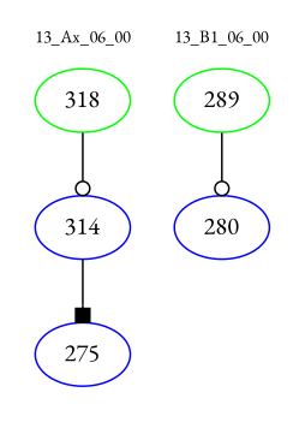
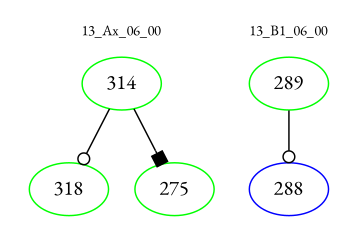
  digraph {
    fontname="EB Garamond"
    node [color=blue fontname="EB Garamond"]
    edge [arrowhead=odot color=black fontname="EB Garamond"]
    n1 [color=green label=318]
-   n2 [label=314]
-   n3 [label=275]
+   n2 [color=green label=314]
+   n3 [color=green label=275]
    n4 [color=green label=289]
-   n5 [label=280]
+   n5 [label=288]
    subgraph cluster_1 {
      color=white
      fontsize=10
      label="13_Ax_06_00"
      n1
      n2
      n3
    }
    subgraph cluster_2 {
      color=white
      fontsize=10
      label="13_B1_06_00"
      n4
      n5
    }
-   n1 -> n2
+   n2 -> n1
    n2 -> n3 [arrowhead=box]
    n4 -> n5
  }
